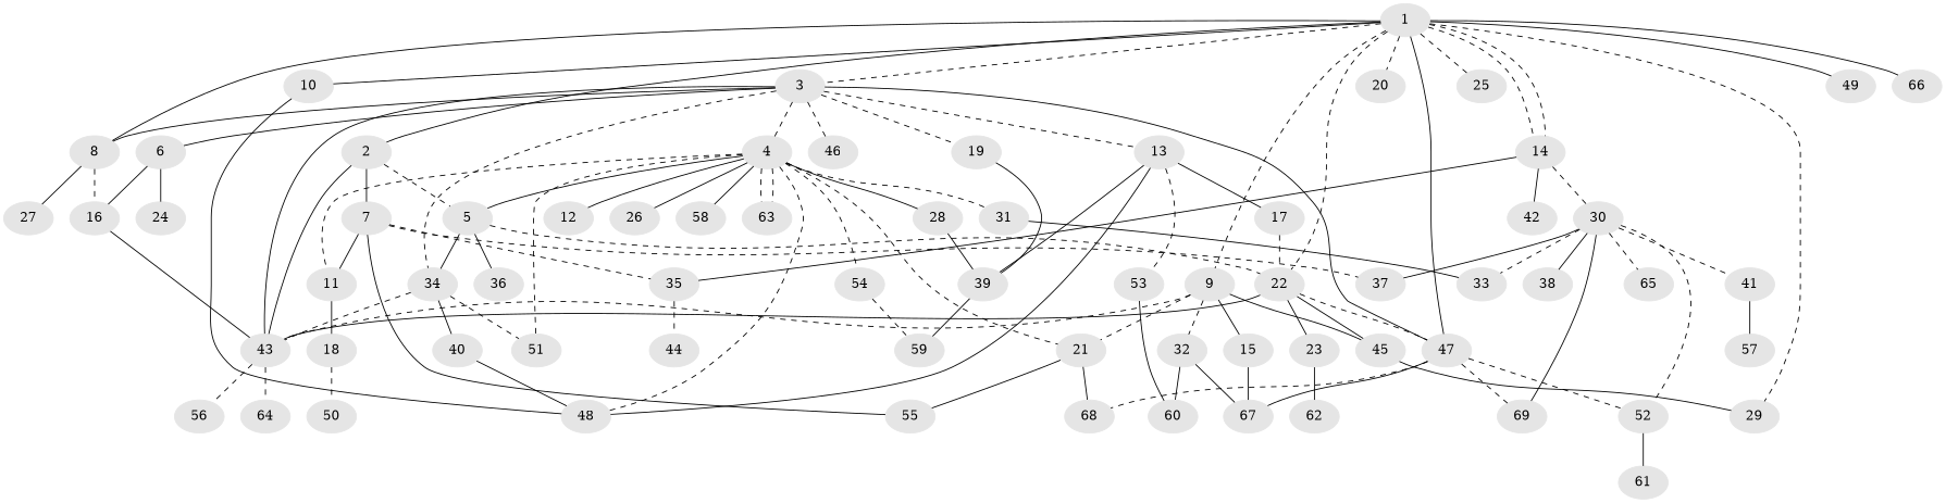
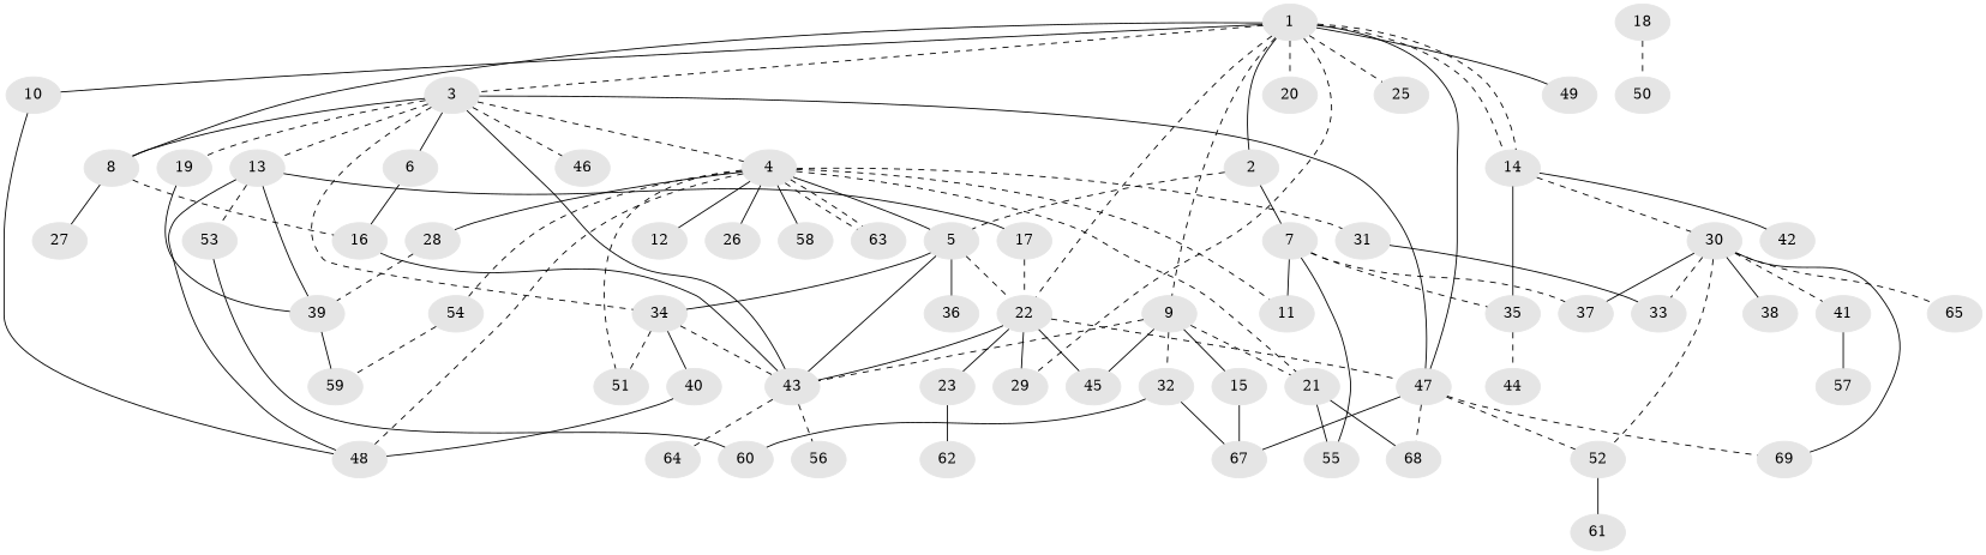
  graph {
    fontname="DejaVu Serif"
    node [color=gray90 fontname="DejaVu Serif" style=filled]
    edge [fontname="DejaVu Serif" style=solid]
    1
    2
    3
    8
    9
    10
    14
    20
    22
    25
    29
    47
    49
-   66
    5
    7
    43
    4
    6
    13
    19
    34
    46
    16
    27
    21
    15
    32
    45
    48
    35
    30
    42
    23
    67
    52
    69
    68
    36
    11
    37
    55
    56
    64
    12
    26
    28
    31
    51
    54
    58
    63
-   24
    39
    17
    53
    40
    59
    18
    33
    44
    60
    50
    38
    41
    65
    62
    57
    61
    1 -- 2
    1 -- 3 [style=dashed]
    1 -- 8
    1 -- 9 [style=dashed]
    1 -- 10
    1 -- 14 [style=dashed]
    1 -- 14 [style=dashed]
    1 -- 20 [style=dashed]
    1 -- 22 [style=dashed]
    1 -- 25 [style=dashed]
    1 -- 29 [style=dashed]
    1 -- 47
    1 -- 49
-   1 -- 66
    2 -- 5 [style=dashed]
    2 -- 7
-   2 -- 43
+   5 -- 43
    3 -- 8
    3 -- 47
    3 -- 43
    3 -- 4 [style=dashed]
    3 -- 6
    3 -- 13 [style=dashed]
    3 -- 19 [style=dashed]
    3 -- 34 [style=dashed]
    3 -- 46 [style=dashed]
    8 -- 16 [style=dashed]
    8 -- 27
    9 -- 43 [style=dashed]
    9 -- 21 [style=dashed]
    9 -- 15
    9 -- 32 [style=dashed]
    9 -- 45
    10 -- 48
    14 -- 35
    14 -- 30 [style=dashed]
    14 -- 42
-   45 -- 29
+   22 -- 29
    22 -- 47 [style=dashed]
    22 -- 43
    22 -- 45
    22 -- 23
    47 -- 67
    47 -- 52 [style=dashed]
    47 -- 69 [style=dashed]
    47 -- 68 [style=dashed]
    5 -- 22 [style=dashed]
    5 -- 34
    5 -- 36
    7 -- 35 [style=dashed]
    7 -- 11
    7 -- 37 [style=dashed]
    7 -- 55
    43 -- 56 [style=dashed]
    43 -- 64 [style=dashed]
    4 -- 5
    4 -- 21 [style=dashed]
    4 -- 48 [style=dashed]
    4 -- 11 [style=dashed]
    4 -- 12
    4 -- 26
    4 -- 28
    4 -- 31 [style=dashed]
    4 -- 51 [style=dashed]
    4 -- 54 [style=dashed]
    4 -- 58
    4 -- 63 [style=dashed]
    4 -- 63 [style=dashed]
    6 -- 16
-   6 -- 24
    13 -- 48
    13 -- 39
    13 -- 17
    13 -- 53 [style=dashed]
    19 -- 39
    34 -- 43 [style=dashed]
    34 -- 51 [style=dashed]
    34 -- 40
    16 -- 43
    21 -- 68
    21 -- 55
    15 -- 67
    32 -- 67
    32 -- 60
    35 -- 44 [style=dashed]
    30 -- 52 [style=dashed]
    30 -- 69
    30 -- 37
    30 -- 33 [style=dashed]
    30 -- 38
    30 -- 41 [style=dashed]
    30 -- 65 [style=dashed]
    23 -- 62
    52 -- 61
-   11 -- 18
-   28 -- 39
+   28 -- 39 [style=dashed]
    31 -- 33
    54 -- 59 [style=dashed]
    39 -- 59
    17 -- 22 [style=dashed]
    53 -- 60
    40 -- 48
    18 -- 50 [style=dashed]
    41 -- 57
  }
